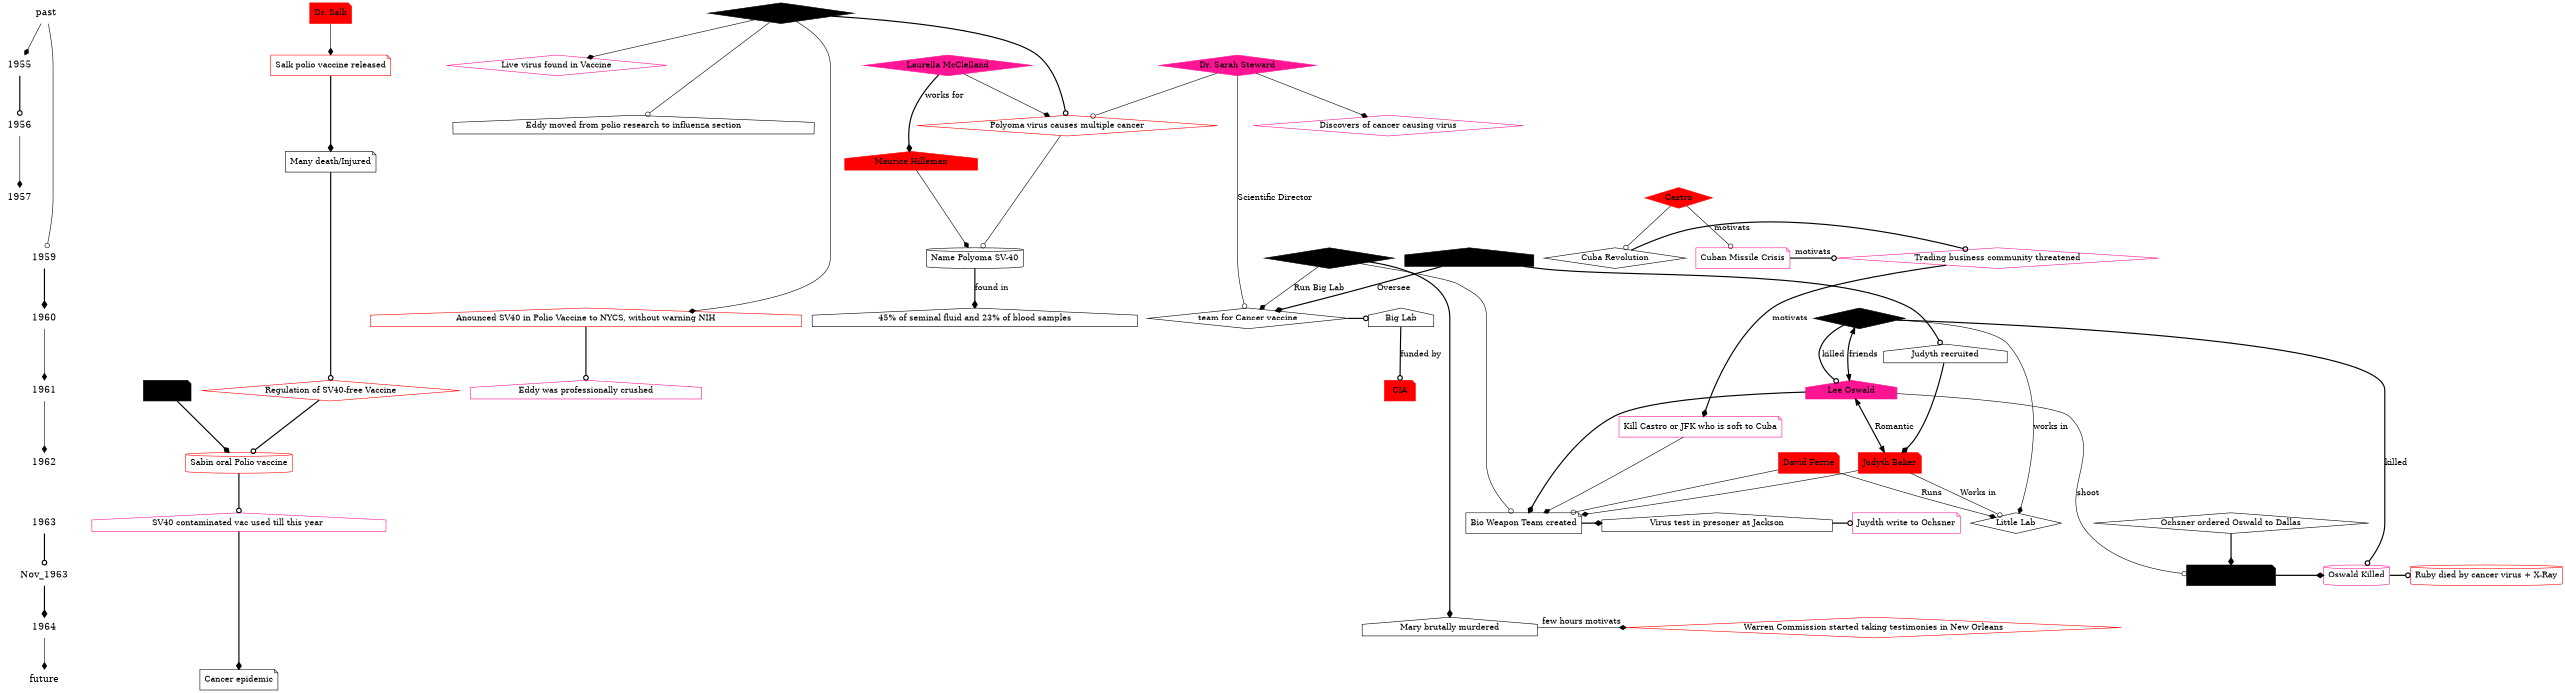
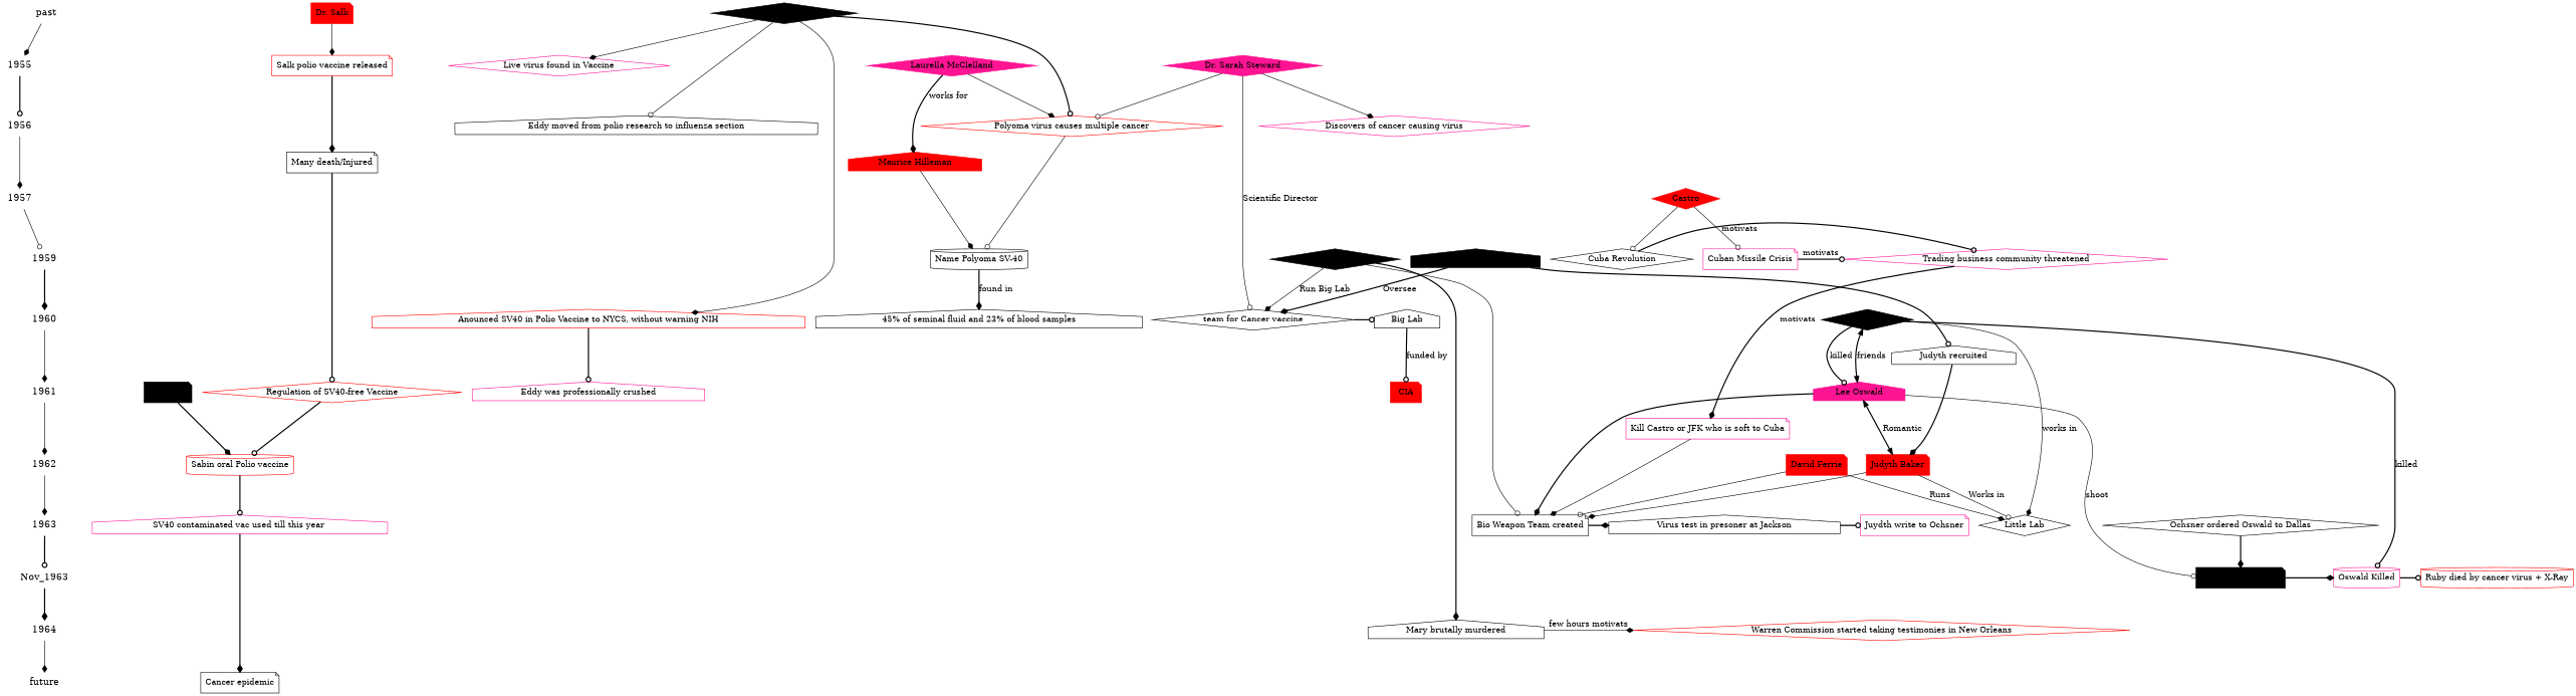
  digraph {
    ranksep=.75
    node [color=black shape=diamond]
    edge [arrowhead=diamond style=bold]
    past [fontsize=16 shape=plaintext]
    1955 [color=deeppink fontsize=16 shape=plaintext]
    1956 [color=red fontsize=16 shape=plaintext]
    1957 [color=deeppink fontsize=16 shape=plaintext]
    1959 [color=deeppink fontsize=16 shape=plaintext]
    1960 [color=deeppink fontsize=16 shape=plaintext]
    1961 [color=red fontsize=16 shape=plaintext]
    1962 [color=red fontsize=16 shape=plaintext]
    1963 [color=red fontsize=16 shape=plaintext]
    Nov_1963 [fontsize=16 shape=plaintext]
    1964 [color=red fontsize=16 shape=plaintext]
    future [fontsize=16 shape=plaintext]
    n13 [color=red label="Salk polio vaccine released" shape=note]
    n14 [color=deeppink label="Live virus found in Vaccine"]
    n15 [label="Eddy moved from polio research to influenza section" shape=house]
    n16 [color=deeppink label="Discovers of cancer causing virus"]
    n17 [label="Name Polyoma SV-40" shape=cylinder]
    n18 [label="Cuba Revolution"]
    n19 [color=deeppink label="Trading business community threatened"]
    n20 [color=deeppink label="Cuban Missile Crisis" shape=note]
    n21 [color=red label="Anounced SV40 in Polio Vaccine to NYCS, without warning NIH" shape=house]
    n22 [label="team for Cancer vaccine"]
    n23 [label="Big Lab" shape=house]
    n24 [color=red label="Regulation of SV40-free Vaccine"]
    n25 [color=red label="Sabin oral Polio vaccine" shape=cylinder]
    n26 [color=deeppink label="SV40 contaminated vac used till this year " shape=house]
    n27 [label="Bio Weapon Team created" shape=note]
    n28 [label="Little Lab"]
    n29 [label="Virus test in presoner at Jackson" shape=house]
    n30 [color=deeppink label="Juydth write to Ochsner" shape=note]
    "Cancer epidemic" [shape=note]
    n32 [label="JFK Killed in Dallas" shape=note style=filled]
    n33 [color=deeppink label="Oswald Killed" shape=cylinder]
    n34 [color=red label="Ruby died by cancer virus + X-Ray" shape=cylinder]
    n35 [label="Mary brutally murdered" shape=house]
    n36 [color=red label="Warren Commission started taking testimonies in New Orleans"]
    n37 [label="Many death/Injured" shape=note]
    "45% of seminal fluid and 23% of blood samples" [shape=house]
    n39 [color=deeppink label="Kill Castro or JFK who is soft to Cuba" shape=note]
    n40 [color=deeppink label="Eddy was professionally crushed" shape=house]
    n41 [color=red label=CIA shape=note style=filled]
    n42 [color=red label="Dr. Salk" shape=note style=filled]
    n43 [label="Dr. Bernice Eddy" style=filled]
    n44 [color=red label="Polyoma virus causes multiple cancer"]
    n45 [color=deeppink label="Dr. Sarah Steward" style=filled]
    n46 [label="Dr. Sabin" shape=note style=filled]
    n47 [label="Mary Sherman" style=filled]
    n48 [color=red label="David Ferrie" shape=note style=filled]
    n49 [color=red label=Castro style=filled]
    n50 [color=red label="Maurice Hilleman" shape=house style=filled]
    n51 [color=deeppink label="Laurella McClelland" style=filled]
    n52 [label="Dr Alton Ochsner" shape=house style=filled]
    n53 [label="Judyth recruited" shape=house]
    n54 [color=red label="Judyth Baker" shape=note style=filled]
    n55 [color=deeppink label="Lee Oswald" shape=house style=filled]
    n56 [label="Jack Ruby" style=filled]
    n57 [label="Ochsner ordered Oswald to Dallas"]
    subgraph sub_1 {
      past
      1955
      1956
      1957
      1959
      1960
      1961
      1962
      1963
      Nov_1963
      1964
      future
    }
    subgraph sub_2 {
      rank=same
      1955
      n13
      n14
    }
    subgraph sub_3 {
      rank=same
      1956
      n15
      n16
    }
    subgraph sub_4 {
      rank=same
      1959
      n17
      n18
      n19
      n20
    }
    subgraph sub_5 {
      rank=same
      1960
      n21
      n22
      n23
    }
    subgraph sub_6 {
      rank=same
      1961
      n24
    }
    subgraph sub_7 {
      rank=same
      1962
      n25
    }
    subgraph sub_8 {
      rank=same
      1963
      n26
      n27
      n28
      n29
      n30
    }
    subgraph sub_9 {
      rank=same
      future
      "Cancer epidemic"
    }
    subgraph sub_10 {
      rank=same
      Nov_1963
      n32
      n33
      n34
    }
    subgraph sub_11 {
      rank=same
      1964
      n35
      n36
    }
    past -> 1955 [style=solid]
    1955 -> 1956 [arrowhead=odot]
    1956 -> 1957 [style=solid]
-   past -> 1959 [arrowhead=odot style=solid]
+   1957 -> 1959 [arrowhead=odot style=solid]
    1959 -> 1960
    1960 -> 1961 [style=solid]
    1961 -> 1962 [style=solid]
+   1962 -> 1963 [style=solid]
    1963 -> Nov_1963 [arrowhead=odot]
    Nov_1963 -> 1964
    1964 -> future [style=solid]
    n13 -> n37
    n17 -> "45% of seminal fluid and 23% of blood samples" [label="found in"]
    n18 -> n19 [arrowhead=odot]
    n19 -> n39 [label=motivats]
    n20 -> n19 [arrowhead=odot label=motivats]
    n21 -> n40 [arrowhead=odot]
    n22 -> n23 [arrowhead=odot]
    n23 -> n41 [arrowhead=odot label="funded by"]
    n24 -> n25 [arrowhead=odot]
    n25 -> n26 [arrowhead=odot]
    n26 -> "Cancer epidemic"
    n27 -> n29
    n29 -> n30 [arrowhead=odot]
    n32 -> n33
    n33 -> n34 [arrowhead=odot]
    n35 -> n36 [label="few hours motivats" style=solid]
    n37 -> n24 [arrowhead=odot]
    n39 -> n27 [style=solid]
    n42 -> n13 [style=solid]
    n43 -> n14 [style=solid]
    n43 -> n15 [arrowhead=odot style=solid]
    n43 -> n21 [style=solid]
    n43 -> n44 [arrowhead=odot]
    n44 -> n17 [arrowhead=odot style=solid]
    n45 -> n16 [style=solid]
    n45 -> n22 [arrowhead=odot label="Scientific Director" style=solid]
    n45 -> n44 [arrowhead=odot style=solid]
    n46 -> n25
    n47 -> n22 [label="Run Big Lab" style=solid]
    n47 -> n27 [arrowhead=odot style=solid]
    n47 -> n35
    n48 -> n27 [arrowhead=odot style=solid]
    n48 -> n28 [label=Runs style=solid]
    n49 -> n18 [arrowhead=odot style=solid]
    n49 -> n20 [arrowhead=odot label=motivats style=solid]
    n50 -> n17 [style=solid]
    n51 -> n44 [style=solid]
    n51 -> n50 [label="works for"]
    n52 -> n22 [label=Oversee]
    n52 -> n53 [arrowhead=odot]
    n53 -> n54
    n54 -> n27 [style=solid]
    n54 -> n28 [arrowhead=odot label="Works in" style=solid]
    n55 -> n27
    n55 -> n32 [arrowhead=odot label=shoot style=solid]
    n55 -> n54 [dir=both label=Romantic arrowhead=""]
    n56 -> n28 [label="works in" style=solid]
    n56 -> n33 [arrowhead=odot label=killed]
    n56 -> n55 [dir=both label=friends arrowhead=""]
    n56 -> n55 [arrowhead=odot label=killed]
    n57 -> n32
  }
